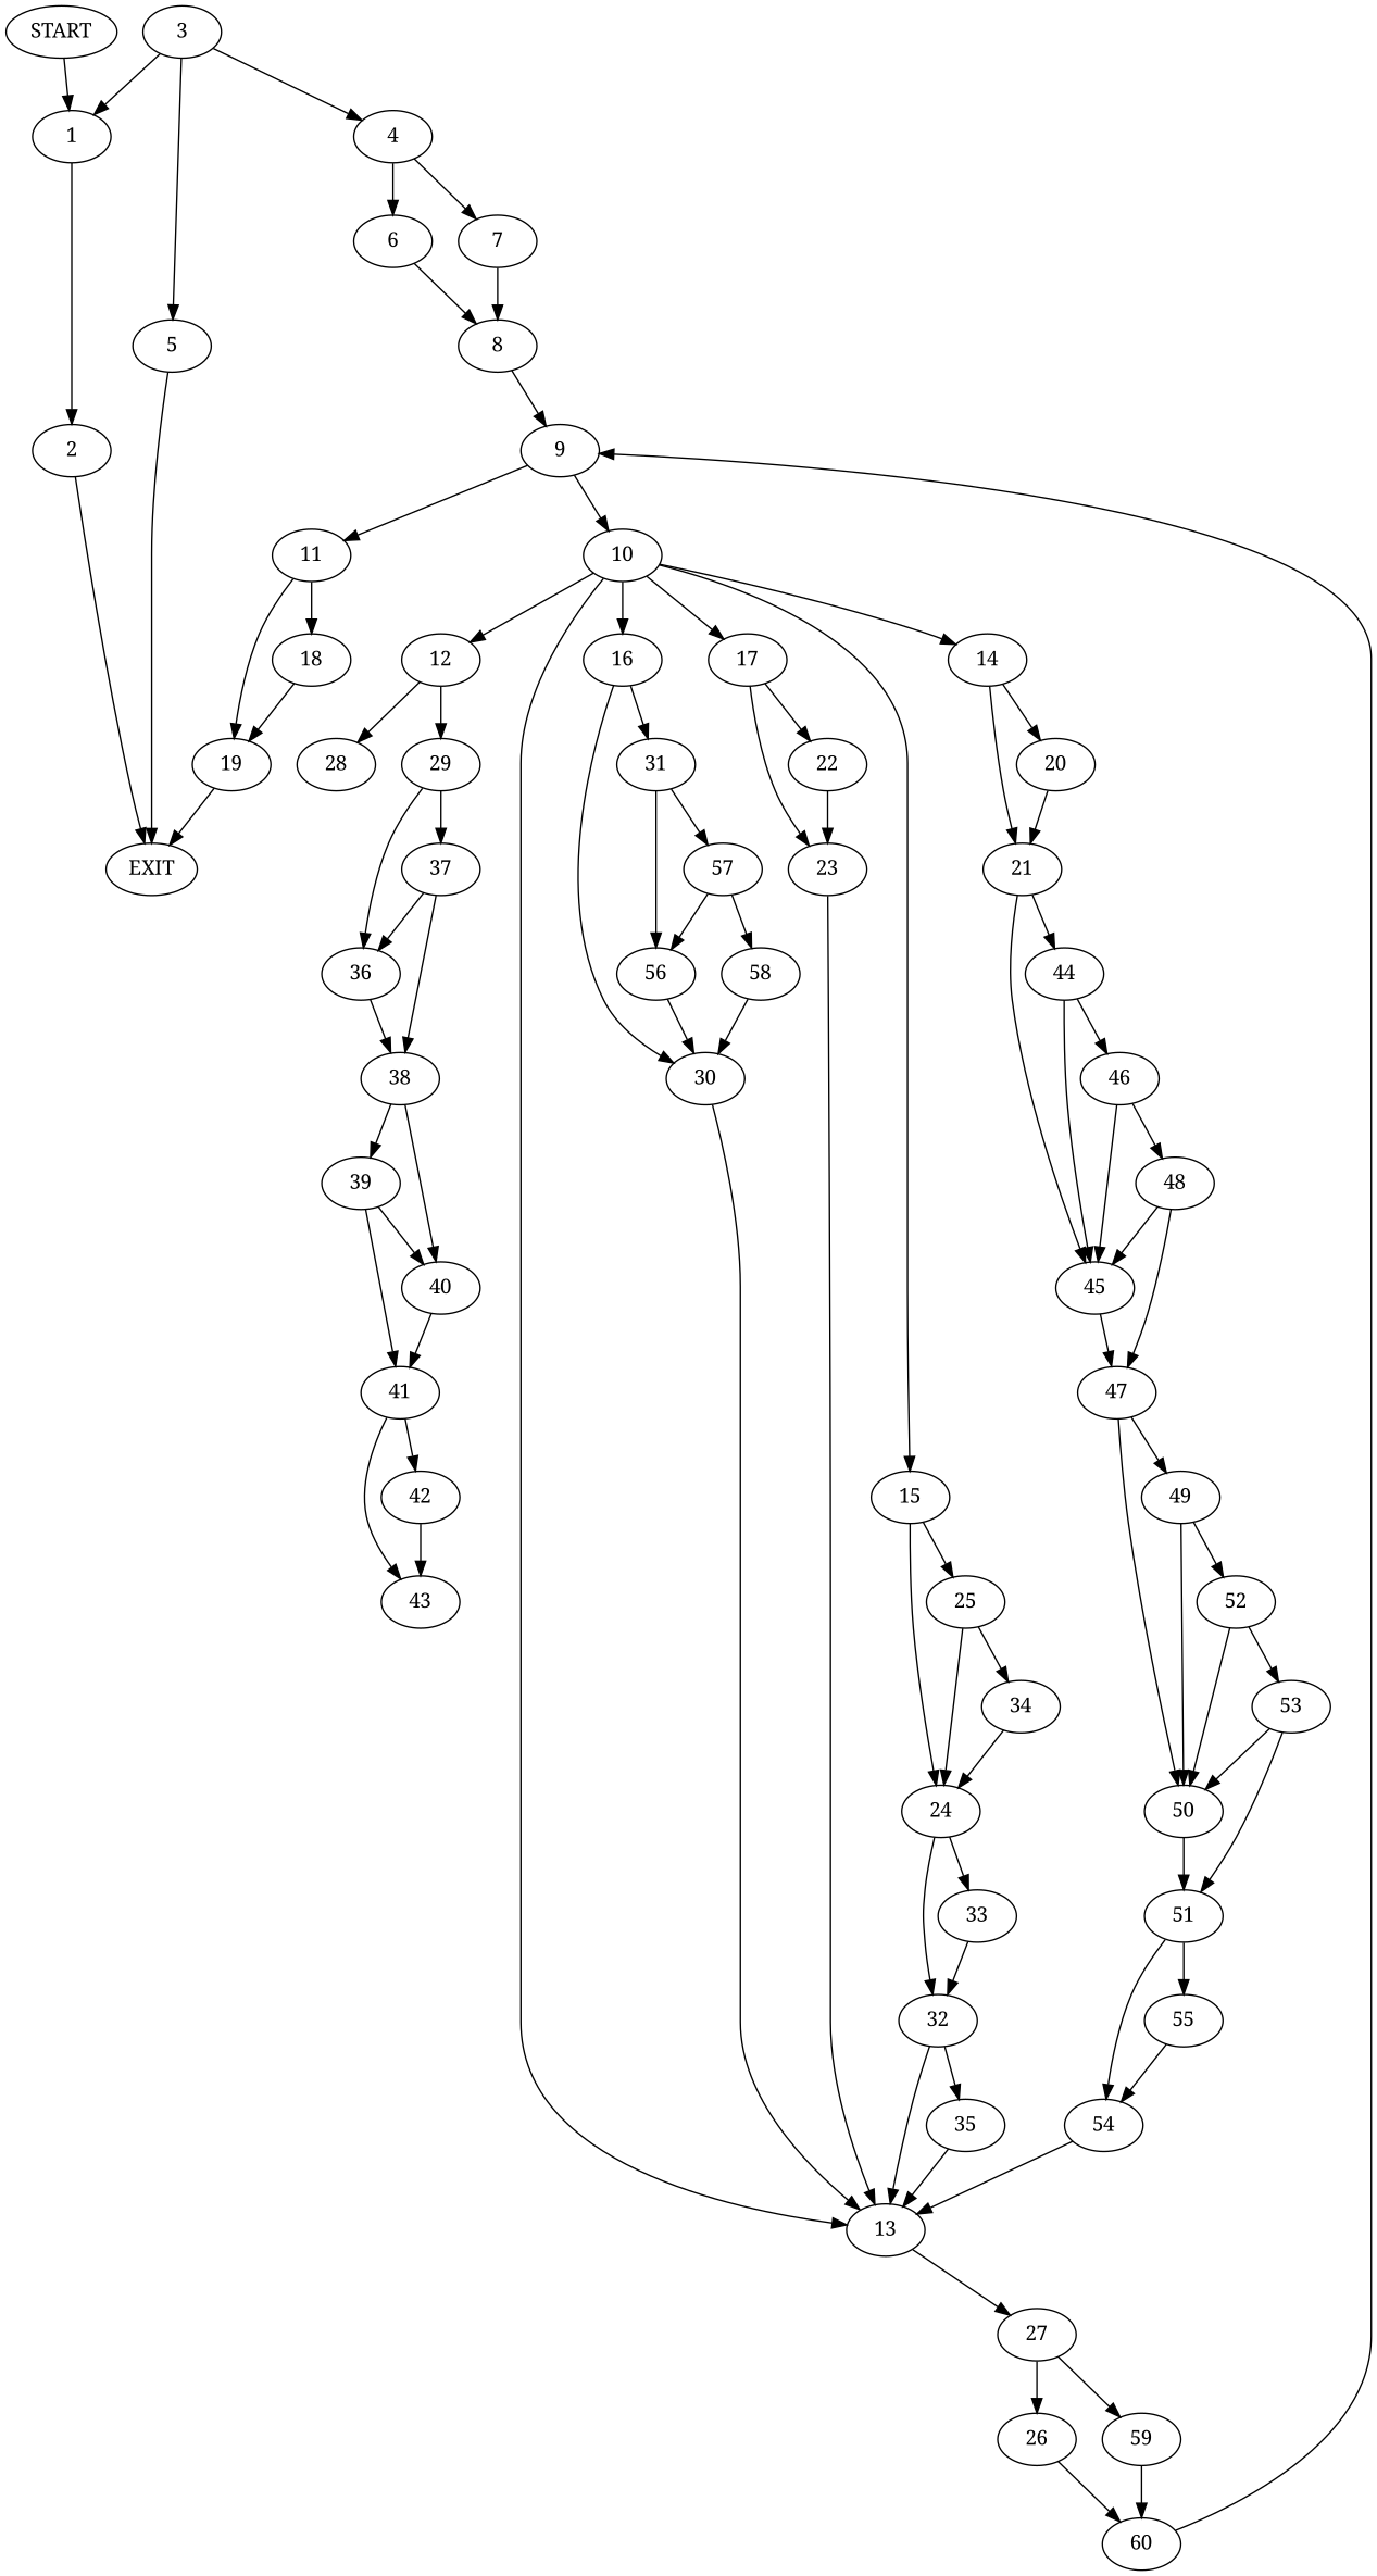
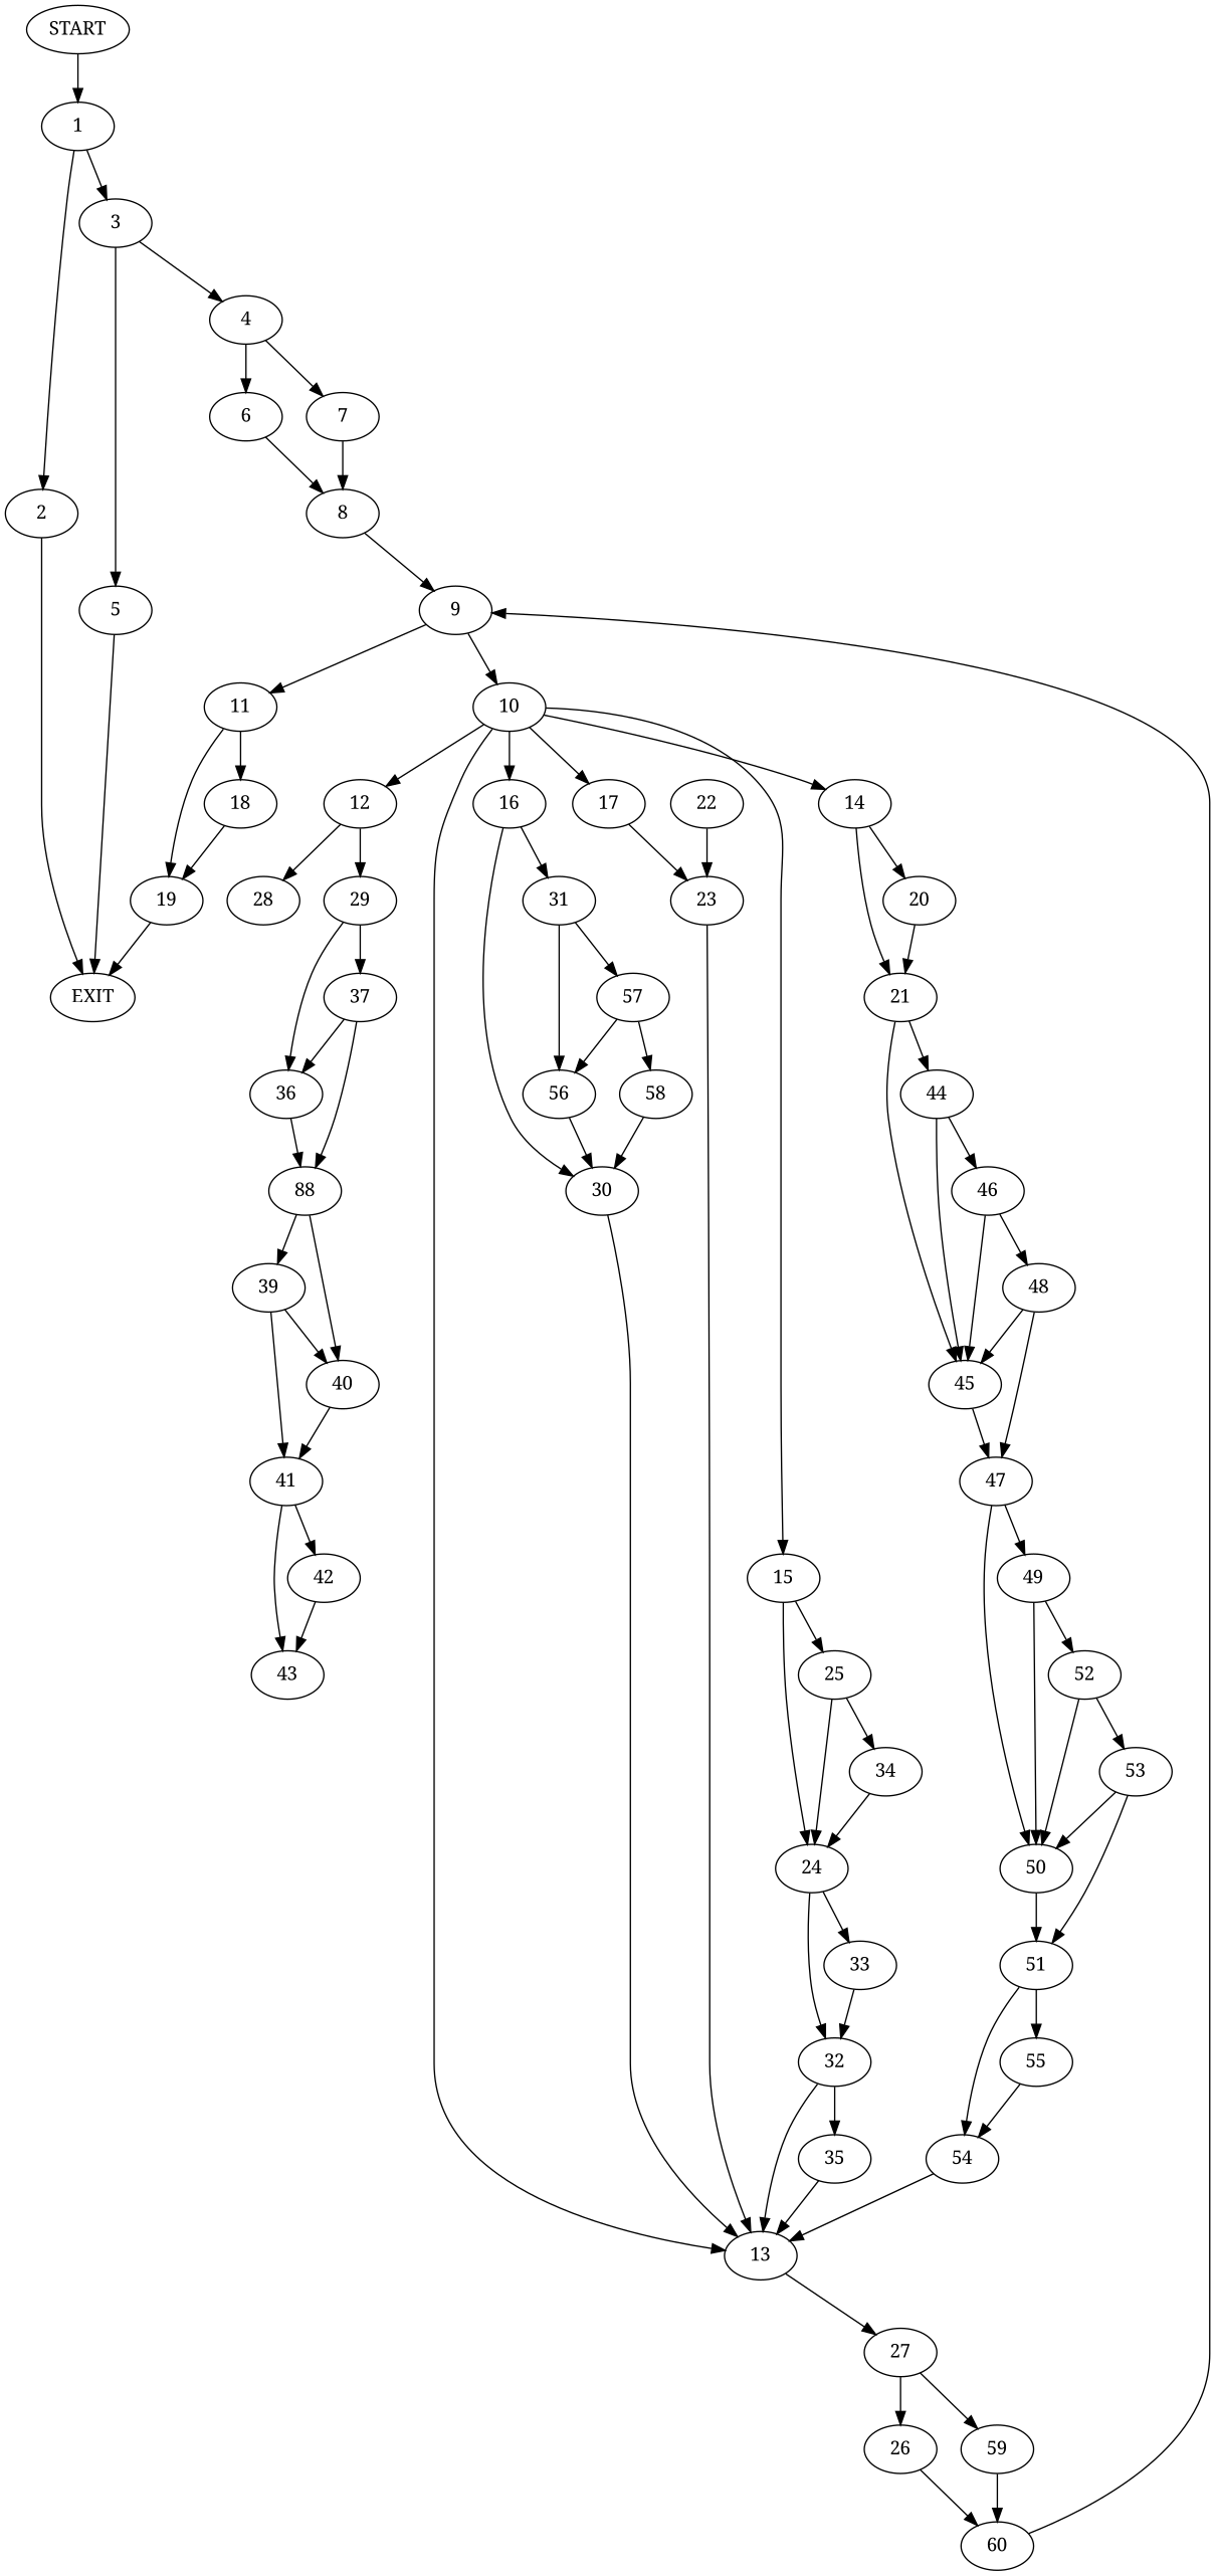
  digraph {
    fontname="Noto Serif"
    node [fontname="Noto Serif"]
    edge [fontname="Noto Serif"]
    n1 [label=START]
    1
    2
    3
    n5 [label=EXIT]
    4
    5
    6
    7
    8
    9
    10
    11
    12
    13
    14
    15
    16
    17
    18
    19
    28
    29
    27
    20
    21
    24
    25
    30
    31
    22
    23
    36
    37
    26
    60
    59
    44
    45
    32
    33
    34
    56
    57
    46
    47
    35
-   38
+   38 [label=88]
    58
    39
    40
    41
    42
    43
    48
    49
    50
    52
    51
    53
    54
    55
    n1 -> 1
    1 -> 2
-   3 -> 1
+   1 -> 3
    2 -> n5
    3 -> 4
    3 -> 5
    4 -> 6
    4 -> 7
    5 -> n5
    6 -> 8
    7 -> 8
    8 -> 9
    9 -> 10
    9 -> 11
    10 -> 12
    10 -> 13
    10 -> 14
    10 -> 15
    10 -> 16
    10 -> 17
    11 -> 18
    11 -> 19
    12 -> 28
    12 -> 29
    13 -> 27
    14 -> 20
    14 -> 21
    15 -> 24
    15 -> 25
    16 -> 30
    16 -> 31
-   17 -> 22
    17 -> 23
    18 -> 19
    19 -> n5
    29 -> 36
    29 -> 37
    27 -> 26
    27 -> 59
    20 -> 21
    21 -> 44
    21 -> 45
    24 -> 32
    24 -> 33
    25 -> 24
    25 -> 34
    30 -> 13
    31 -> 56
    31 -> 57
    22 -> 23
    23 -> 13
    36 -> 38
    37 -> 36
    37 -> 38
    26 -> 60
    60 -> 9
    59 -> 60
    44 -> 45
    44 -> 46
    45 -> 47
    32 -> 13
    32 -> 35
    33 -> 32
    34 -> 24
    56 -> 30
    57 -> 56
    57 -> 58
    46 -> 45
    46 -> 48
    47 -> 49
    47 -> 50
    35 -> 13
    38 -> 39
    38 -> 40
    58 -> 30
    39 -> 40
    39 -> 41
    40 -> 41
    41 -> 42
    41 -> 43
    42 -> 43
    48 -> 45
    48 -> 47
    49 -> 50
    49 -> 52
    50 -> 51
    52 -> 50
    52 -> 53
    51 -> 54
    51 -> 55
    53 -> 50
    53 -> 51
    54 -> 13
    55 -> 54
  }
